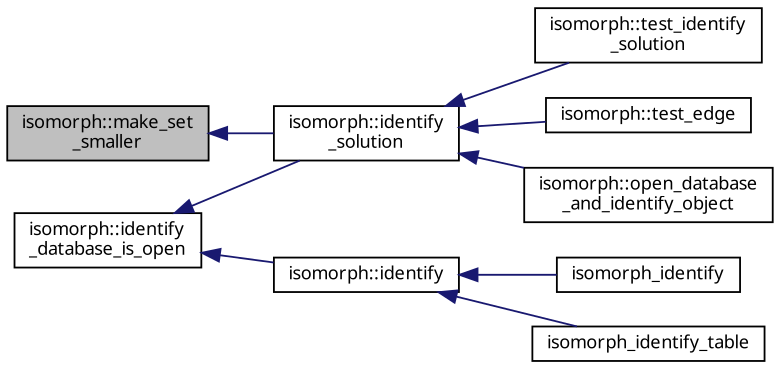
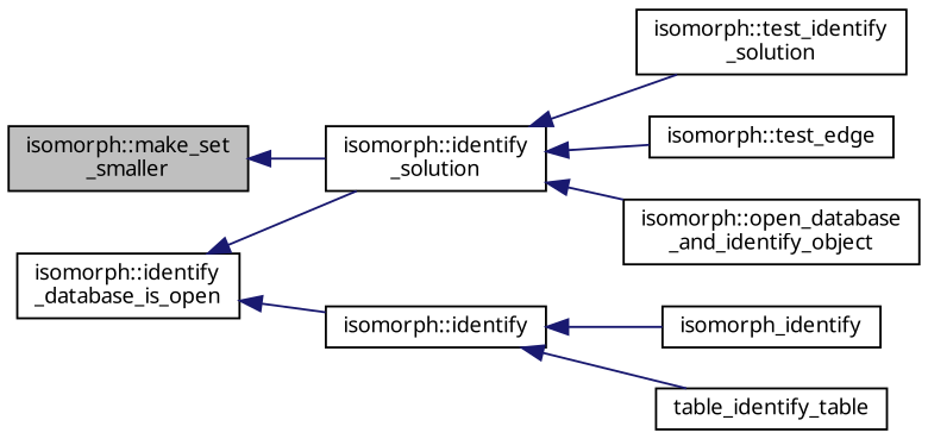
  digraph {
    fontname="Noto Sans"
    rankdir=LR
    node [color=black fillcolor=white fontname="Noto Sans" fontsize=10 shape=record style=filled]
    edge [color=midnightblue dir=back fontname="Noto Sans" fontsize=10 labelfontname=Helvetica labelfontsize=10 style=solid]
    n1 [fillcolor=grey75 fontcolor=black height=0.2 label="isomorph::make_set\l_smaller" width=0.4]
    n2 [height=0.2 label="isomorph::identify\l_solution" width=0.4]
    n3 [height=0.2 label="isomorph::test_identify\l_solution" width=0.4]
    n4 [height=0.2 label="isomorph::test_edge" width=0.4]
    n5 [height=0.2 label="isomorph::open_database\l_and_identify_object" width=0.4]
    n6 [height=0.2 label="isomorph::identify\l_database_is_open" width=0.4]
    n7 [height=0.2 label="isomorph::identify" width=0.4]
    n8 [height=0.2 label=isomorph_identify width=0.4]
-   n9 [height=0.2 label=isomorph_identify_table width=0.4]
+   n9 [height=0.2 label=table_identify_table width=0.4]
    n1 -> n2
    n2 -> n3
    n2 -> n4
    n2 -> n5
    n6 -> n2
    n6 -> n7
    n7 -> n8
    n7 -> n9
  }
